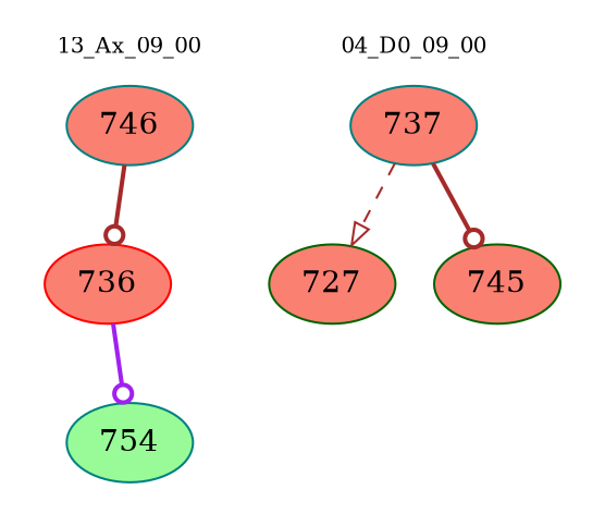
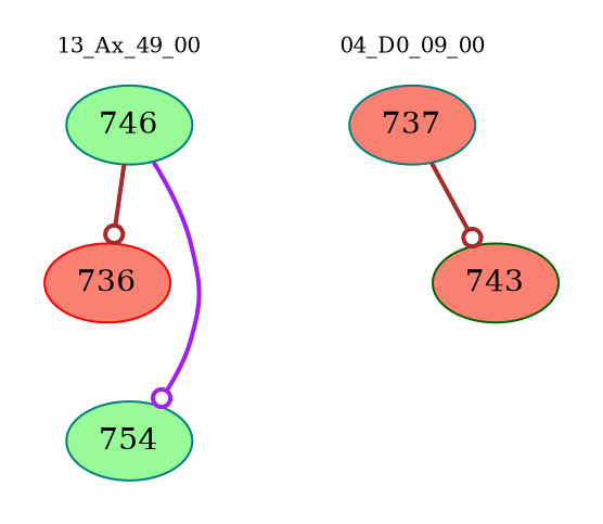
  digraph {
    node [color=teal fillcolor=salmon style=filled]
    edge [arrowhead=odot color=brown style=bold]
-   n1 [label=746]
+   n1 [fillcolor=palegreen label=746]
    n2 [color=red label=736]
    n3 [fillcolor=palegreen label=754]
    n4 [label=737]
-   n5 [color=darkgreen label=727]
-   n6 [color=darkgreen label=745]
+   n6 [color=darkgreen label=743]
    subgraph cluster_1 {
      color=white
      fontsize=10
-     label="13_Ax_09_00"
+     label="13_Ax_49_00"
      n1
      n2
      n3
    }
    subgraph cluster_2 {
      color=white
      fontsize=10
      label="04_D0_09_00"
      n4
-     n5
      n6
    }
    n1 -> n2
-   n2 -> n3 [color=purple]
-   n4 -> n5 [arrowhead=onormal style=dashed]
+   n1 -> n3 [color=purple]
    n4 -> n6
  }
